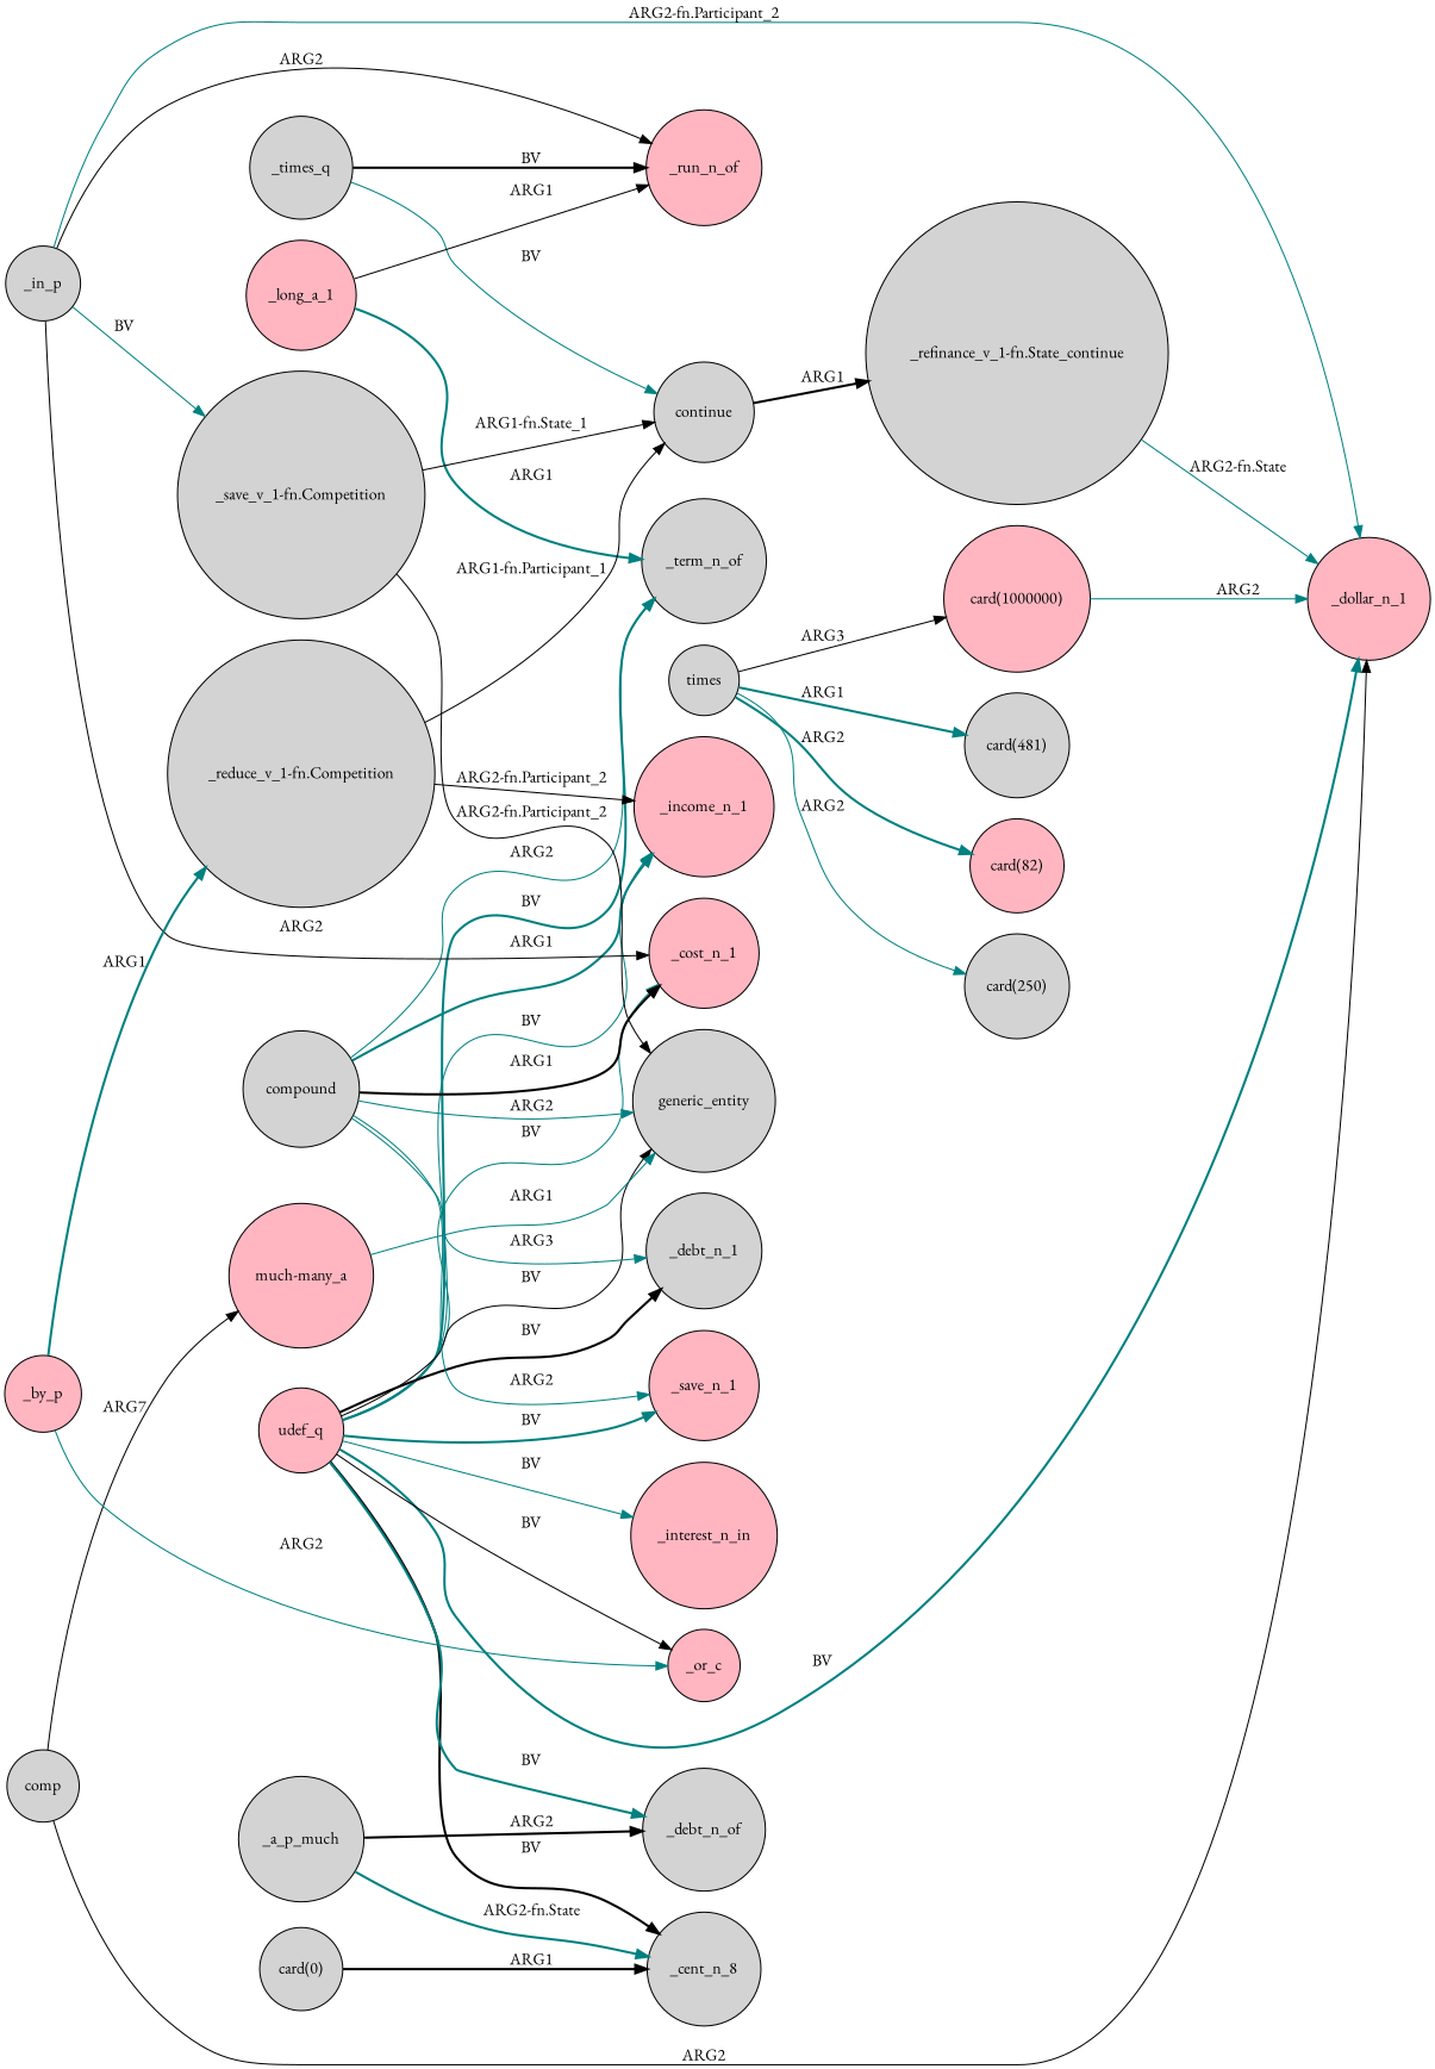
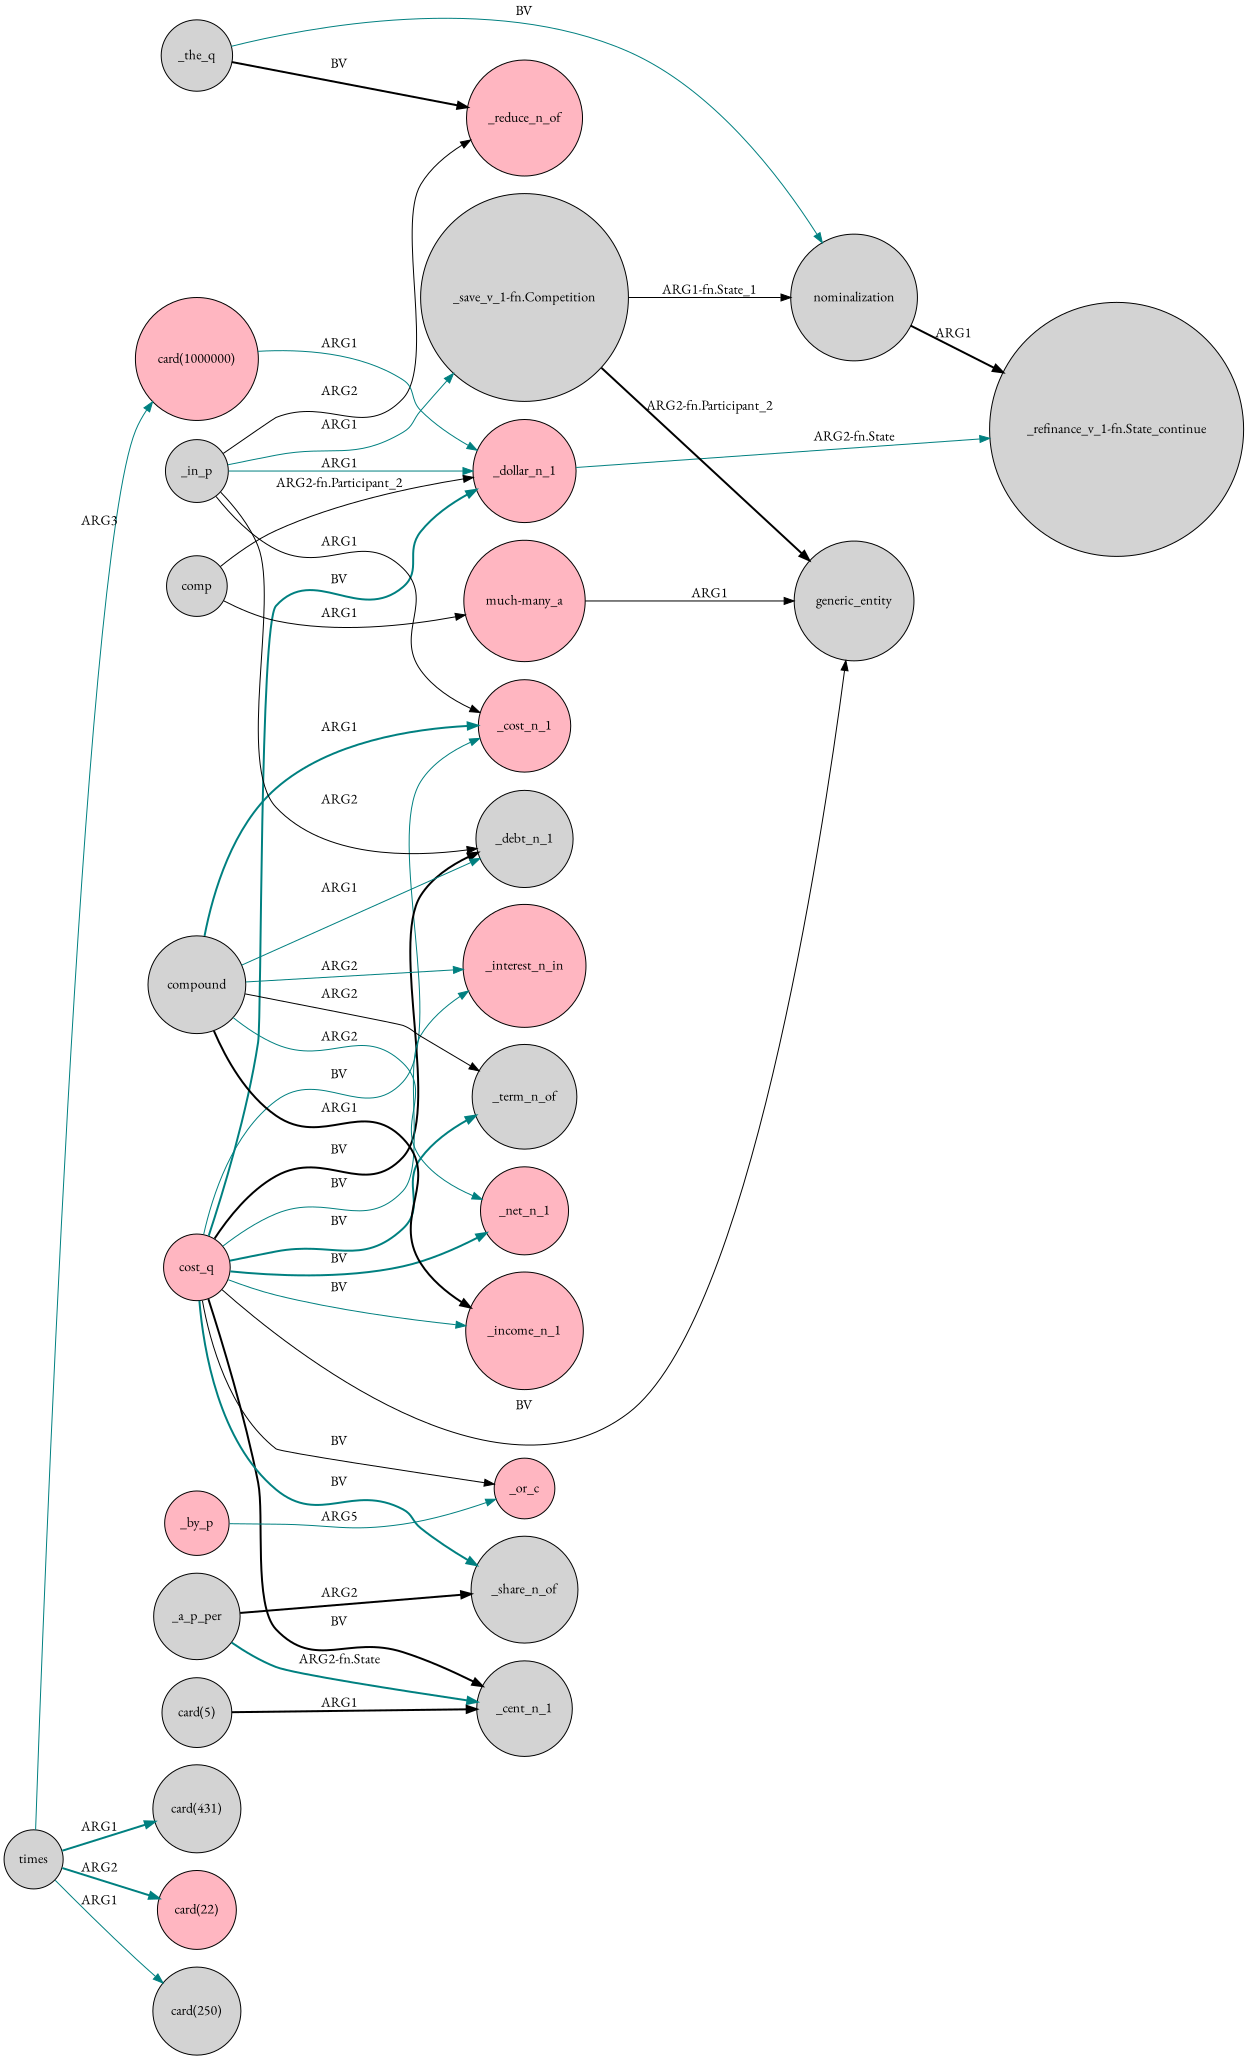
  digraph {
    fontname="EB Garamond"
    rankdir=LR
    node [fillcolor=lightgrey fontname="EB Garamond" shape=circle style=filled]
    edge [color=black fontname="EB Garamond" style=solid]
-   _the_q [label=_times_q]
-   nominalization [label=continue]
-   _run_n_of [fillcolor=lightpink]
+   _the_q
+   nominalization
+   _run_n_of [fillcolor=lightpink label=_reduce_n_of]
    "_refinance_v_1-fn.State_continue"
    _dollar_n_1 [fillcolor=lightpink]
-   udef_q [fillcolor=lightpink]
+   udef_q [fillcolor=lightpink label=cost_q]
    _term_n_of
-   _net_n_1 [fillcolor=lightpink label=_save_n_1]
+   _net_n_1 [fillcolor=lightpink]
    _cost_n_1 [fillcolor=lightpink]
-   _cent_n_1 [label=_cent_n_8]
+   _cent_n_1
    _income_n_1 [fillcolor=lightpink]
    generic_entity
    _or_c [fillcolor=lightpink]
    _debt_n_1
-   _share_n_of [label=_debt_n_of]
+   _share_n_of
    _interest_n_in [fillcolor=lightpink]
-   _long_a_1 [fillcolor=lightpink]
    compound
    comp
    "much-many_a" [fillcolor=lightpink]
    _in_p
    "_save_v_1-fn.Competition"
-   _a_p_per [label=_a_p_much]
+   _a_p_per
    "card(1000000)" [fillcolor=lightpink]
    times
-   "card(481)"
-   "card(22)" [fillcolor=lightpink label="card(82)"]
+   "card(481)" [label="card(431)"]
+   "card(22)" [fillcolor=lightpink]
    "card(250)"
    _by_p [fillcolor=lightpink]
-   "_reduce_v_1-fn.Competition"
-   "card(5)" [label="card(0)"]
+   "card(5)"
    _the_q -> nominalization [color=teal label=BV]
    _the_q -> _run_n_of [label=BV style=bold]
    nominalization -> "_refinance_v_1-fn.State_continue" [label=ARG1 style=bold]
-   "_refinance_v_1-fn.State_continue" -> _dollar_n_1 [color=teal label="ARG2-fn.State"]
+   _dollar_n_1 -> "_refinance_v_1-fn.State_continue" [color=teal label="ARG2-fn.State"]
    udef_q -> _dollar_n_1 [color=teal label=BV style=bold]
    udef_q -> _term_n_of [color=teal label=BV style=bold]
    udef_q -> _net_n_1 [color=teal label=BV style=bold]
    udef_q -> _cost_n_1 [color=teal label=BV]
    udef_q -> _cent_n_1 [label=BV style=bold]
    udef_q -> _income_n_1 [color=teal label=BV]
    udef_q -> generic_entity [label=BV]
    udef_q -> _or_c [label=BV]
    udef_q -> _debt_n_1 [label=BV style=bold]
    udef_q -> _share_n_of [color=teal label=BV style=bold]
    udef_q -> _interest_n_in [color=teal label=BV]
-   _long_a_1 -> _run_n_of [label=ARG1]
-   _long_a_1 -> _term_n_of [color=teal label=ARG1 style=bold]
-   compound -> _term_n_of [color=teal label=ARG2]
+   compound -> _term_n_of [label=ARG2]
    compound -> _net_n_1 [color=teal label=ARG2]
-   compound -> _cost_n_1 [label=ARG1 style=bold]
-   compound -> _income_n_1 [color=teal label=ARG1 style=bold]
-   compound -> _debt_n_1 [color=teal label=ARG3]
-   compound -> generic_entity [color=teal label=ARG2]
-   comp -> _dollar_n_1 [label=ARG2]
-   comp -> "much-many_a" [label=ARG7]
-   "much-many_a" -> generic_entity [color=teal label=ARG1]
+   compound -> _cost_n_1 [color=teal label=ARG1 style=bold]
+   compound -> _income_n_1 [label=ARG1 style=bold]
+   compound -> _debt_n_1 [color=teal label=ARG1]
+   compound -> _interest_n_in [color=teal label=ARG2]
+   comp -> _dollar_n_1 [label="ARG2-fn.Participant_2"]
+   comp -> "much-many_a" [label=ARG1]
+   "much-many_a" -> generic_entity [label=ARG1]
    _in_p -> _run_n_of [label=ARG2]
-   _in_p -> _dollar_n_1 [color=teal label="ARG2-fn.Participant_2"]
-   _in_p -> _cost_n_1 [label=ARG2]
-   _in_p -> "_save_v_1-fn.Competition" [color=teal label=BV]
+   _in_p -> _dollar_n_1 [color=teal label=ARG1]
+   _in_p -> _cost_n_1 [label=ARG1]
+   _in_p -> _debt_n_1 [label=ARG2]
+   _in_p -> "_save_v_1-fn.Competition" [color=teal label=ARG1]
    "_save_v_1-fn.Competition" -> nominalization [label="ARG1-fn.State_1"]
-   "_save_v_1-fn.Competition" -> generic_entity [label="ARG2-fn.Participant_2"]
+   "_save_v_1-fn.Competition" -> generic_entity [label="ARG2-fn.Participant_2" style=bold]
    _a_p_per -> _cent_n_1 [color=teal label="ARG2-fn.State" style=bold]
    _a_p_per -> _share_n_of [label=ARG2 style=bold]
-   "card(1000000)" -> _dollar_n_1 [color=teal label=ARG2]
-   times -> "card(1000000)" [label=ARG3]
+   "card(1000000)" -> _dollar_n_1 [color=teal label=ARG1]
+   times -> "card(1000000)" [color=teal label=ARG3]
    times -> "card(481)" [color=teal label=ARG1 style=bold]
    times -> "card(22)" [color=teal label=ARG2 style=bold]
-   times -> "card(250)" [color=teal label=ARG2]
-   _by_p -> _or_c [color=teal label=ARG2]
-   _by_p -> "_reduce_v_1-fn.Competition" [color=teal label=ARG1 style=bold]
-   "_reduce_v_1-fn.Competition" -> nominalization [label="ARG1-fn.Participant_1"]
-   "_reduce_v_1-fn.Competition" -> _income_n_1 [label="ARG2-fn.Participant_2"]
+   times -> "card(250)" [color=teal label=ARG1]
+   _by_p -> _or_c [color=teal label=ARG5]
    "card(5)" -> _cent_n_1 [label=ARG1 style=bold]
  }
